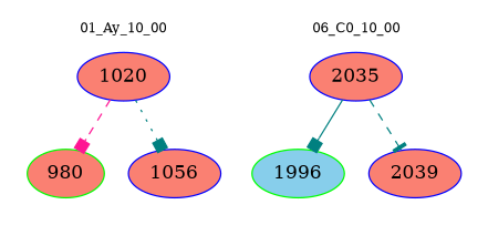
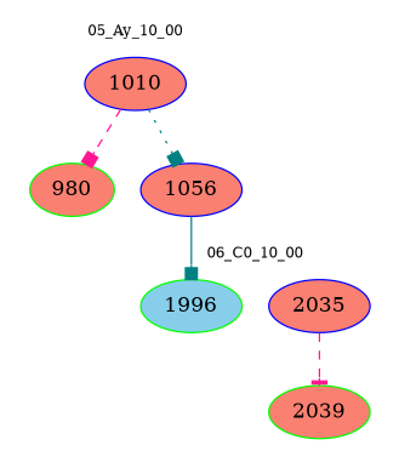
  digraph {
    node [color=blue fillcolor=salmon style=filled]
    edge [arrowhead=box color=deeppink style=dashed]
-   n1 [label=1020]
+   n1 [label=1010]
    n2 [color=green label=980]
    n3 [label=1056]
    n4 [label=2035]
    n5 [color=green fillcolor=skyblue label=1996]
-   n6 [label=2039]
+   n6 [color=green label=2039]
    subgraph cluster_1 {
      color=white
      fontsize=10
-     label="01_Ay_10_00"
+     label="05_Ay_10_00"
      n1
      n2
      n3
    }
    subgraph cluster_2 {
      color=white
      fontsize=10
      label="06_C0_10_00"
      n4
      n5
      n6
    }
    n1 -> n2
    n1 -> n3 [color=teal style=dotted]
-   n4 -> n5 [color=teal style=solid]
-   n4 -> n6 [arrowhead=tee color=teal]
+   n3 -> n5 [color=teal style=solid]
+   n4 -> n6 [arrowhead=tee]
  }
